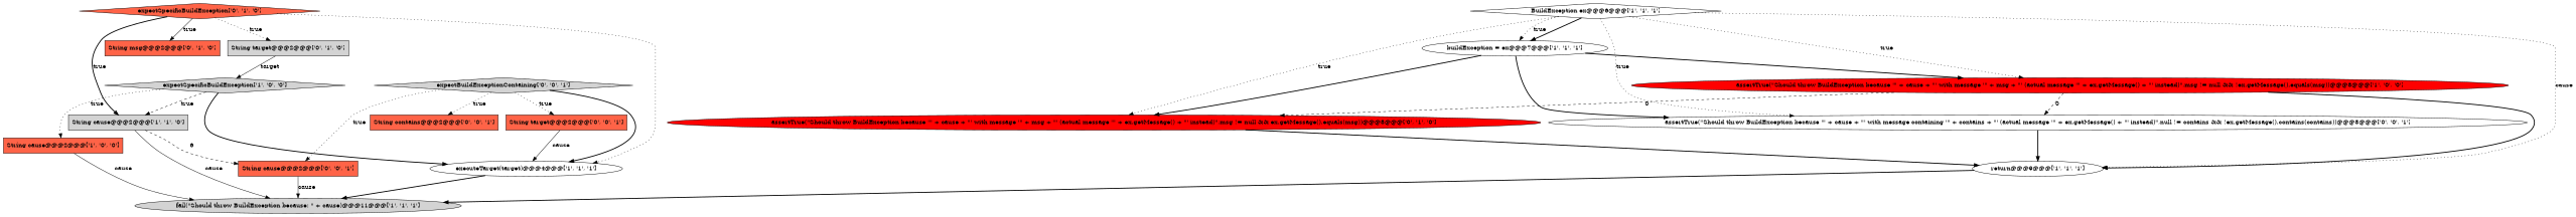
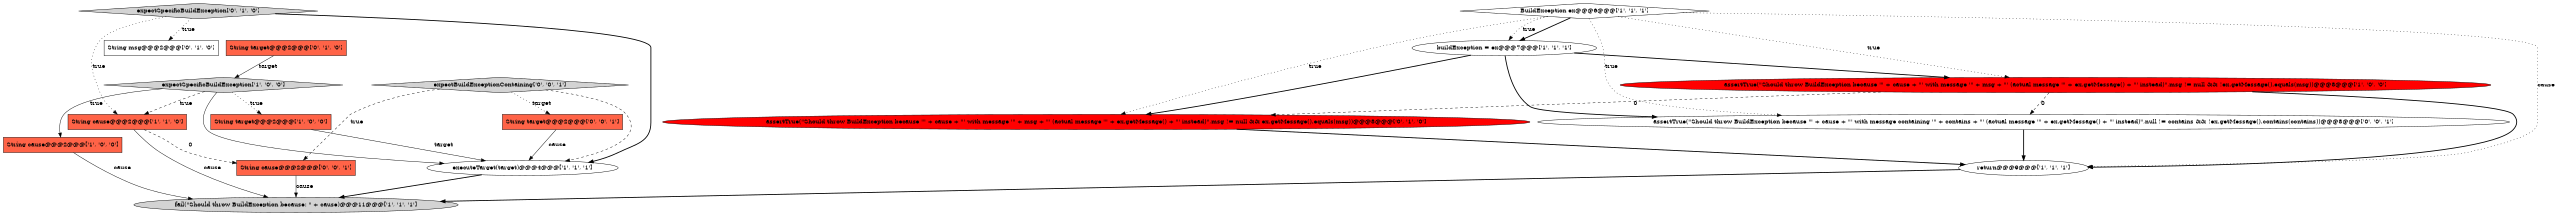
  digraph {
    node [fillcolor=tomato shape=box style=filled]
    edge [style=dotted]
    n1 [fillcolor=lightgray label="expectSpecificBuildException['1', '0', '0']" shape=diamond]
    n2 [label="String cause@@@2@@@['1', '0', '0']"]
-   n4 [fillcolor=lightgray label="String cause@@@2@@@['1', '1', '0']"]
+   n3 [label="String target@@@2@@@['1', '0', '0']"]
+   n4 [label="String cause@@@2@@@['1', '1', '0']"]
    n5 [fillcolor=white label="executeTarget(target)@@@4@@@['1', '1', '1']" shape=ellipse]
    n6 [fillcolor=lightgray label="fail(\"Should throw BuildException because: \" + cause)@@@11@@@['1', '1', '1']" shape=ellipse]
    n7 [label="String cause@@@2@@@['0', '0', '1']"]
-   n8 [fillcolor=lightgray label="String target@@@2@@@['0', '1', '0']"]
+   n8 [label="String target@@@2@@@['0', '1', '0']"]
    n9 [fillcolor=white label="buildException = ex@@@7@@@['1', '1', '1']" shape=ellipse]
    n10 [fillcolor=red label="assertTrue(\"Should throw BuildException because '\" + cause + \"' with message '\" + msg + \"' (actual message '\" + ex.getMessage() + \"' instead)\",msg != null && !ex.getMessage().equals(msg))@@@8@@@['1', '0', '0']" shape=ellipse]
    n11 [fillcolor=white label="assertTrue(\"Should throw BuildException because '\" + cause + \"' with message containing '\" + contains + \"' (actual message '\" + ex.getMessage() + \"' instead)\",null != contains && !ex.getMessage().contains(contains))@@@8@@@['0', '0', '1']" shape=ellipse]
    n12 [fillcolor=red label="assertTrue(\"Should throw BuildException because '\" + cause + \"' with message '\" + msg + \"' (actual message '\" + ex.getMessage() + \"' instead)\",msg != null && ex.getMessage().equals(msg))@@@8@@@['0', '1', '0']" shape=ellipse]
    n13 [fillcolor=white label="return@@@9@@@['1', '1', '1']" shape=ellipse]
    n14 [fillcolor=lightgray label="expectBuildExceptionContaining['0', '0', '1']" shape=diamond]
-   n15 [label="String contains@@@2@@@['0', '0', '1']"]
    n16 [label="String target@@@2@@@['0', '0', '1']"]
-   n17 [label="expectSpecificBuildException['0', '1', '0']" shape=diamond]
-   n18 [label="String msg@@@2@@@['0', '1', '0']"]
+   n17 [fillcolor=lightgray label="expectSpecificBuildException['0', '1', '0']" shape=diamond]
+   n18 [fillcolor=white label="String msg@@@2@@@['0', '1', '0']"]
    n19 [fillcolor=white label="BuildException ex@@@6@@@['1', '1', '1']" shape=diamond]
-   n1 -> n2 [label=true]
+   n1 -> n2 [label=true style=solid]
+   n1 -> n3 [label=true]
    n1 -> n4 [label=true style=dashed]
-   n1 -> n5 [style=bold]
+   n1 -> n5 [style=solid]
    n2 -> n6 [label=cause style=solid]
+   n3 -> n5 [label=target style=solid]
    n4 -> n6 [label=cause style=solid]
-   n4 -> n7 [label=6 style=dashed]
+   n4 -> n7 [label=0 style=dashed]
    n5 -> n6 [style=bold]
    n7 -> n6 [label=cause style=solid]
    n8 -> n1 [label=target style=solid]
    n9 -> n10 [style=bold]
    n9 -> n11 [style=bold]
    n9 -> n12 [style=bold]
    n10 -> n11 [label=0 style=dashed]
    n10 -> n12 [label=0 style=dashed]
    n10 -> n13 [style=bold]
    n11 -> n13 [style=bold]
    n12 -> n13 [style=bold]
    n13 -> n6 [style=bold]
-   n14 -> n5 [style=bold]
-   n14 -> n7 [label=true]
-   n14 -> n15 [label=true]
-   n14 -> n16 [label=true]
+   n14 -> n5 [style=dashed]
+   n14 -> n7 [label=true style=dashed]
+   n14 -> n16 [label=target]
    n16 -> n5 [label=cause style=solid]
-   n17 -> n4 [label=true style=bold]
-   n17 -> n5
-   n17 -> n8 [label=true]
-   n17 -> n18 [label=true style=solid]
+   n17 -> n4 [label=true]
+   n17 -> n5 [style=bold]
+   n17 -> n18 [label=true]
    n19 -> n9 [style=bold]
    n19 -> n9 [label=true]
    n19 -> n10 [label=true]
    n19 -> n11 [label=true]
    n19 -> n12 [label=true]
    n19 -> n13 [label=cause]
  }
